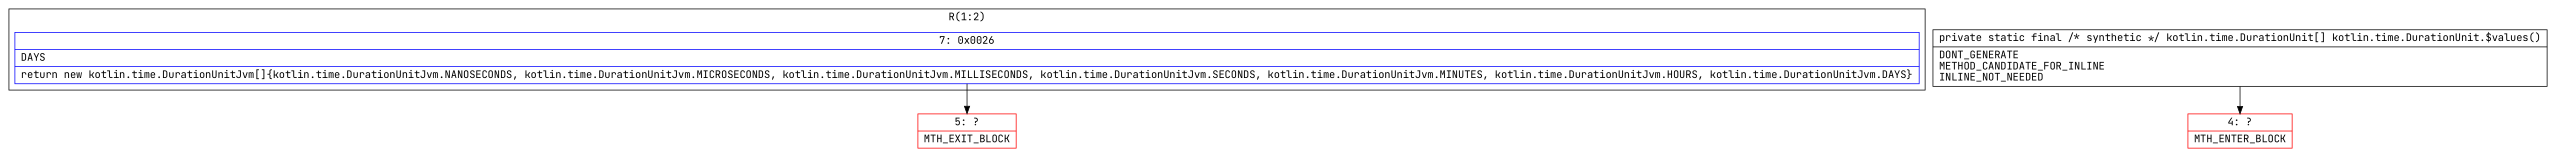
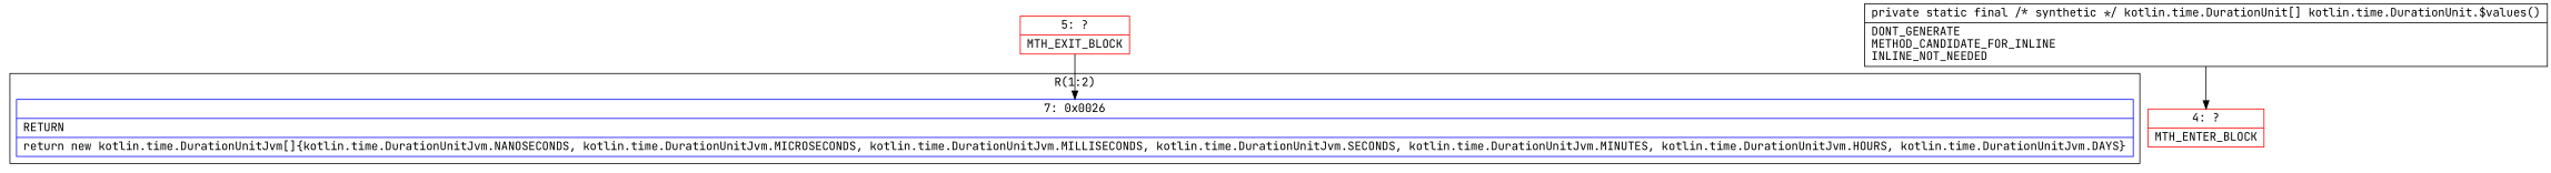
  digraph {
    fontname="JetBrains Mono"
    node [color=red fontname="JetBrains Mono" shape=record]
    edge [fontname="JetBrains Mono"]
-   n1 [color=blue label="{7\:\ 0x0026|DAYS\l|return new kotlin.time.DurationUnitJvm[]\{kotlin.time.DurationUnitJvm.NANOSECONDS, kotlin.time.DurationUnitJvm.MICROSECONDS, kotlin.time.DurationUnitJvm.MILLISECONDS, kotlin.time.DurationUnitJvm.SECONDS, kotlin.time.DurationUnitJvm.MINUTES, kotlin.time.DurationUnitJvm.HOURS, kotlin.time.DurationUnitJvm.DAYS\}\l}"]
+   n1 [color=blue label="{7\:\ 0x0026|RETURN\l|return new kotlin.time.DurationUnitJvm[]\{kotlin.time.DurationUnitJvm.NANOSECONDS, kotlin.time.DurationUnitJvm.MICROSECONDS, kotlin.time.DurationUnitJvm.MILLISECONDS, kotlin.time.DurationUnitJvm.SECONDS, kotlin.time.DurationUnitJvm.MINUTES, kotlin.time.DurationUnitJvm.HOURS, kotlin.time.DurationUnitJvm.DAYS\}\l}"]
    n2 [label="{5\:\ ?|MTH_EXIT_BLOCK\l}"]
    n3 [label="{4\:\ ?|MTH_ENTER_BLOCK\l}"]
    n4 [label="{private static final \/* synthetic *\/ kotlin.time.DurationUnit[] kotlin.time.DurationUnit.$values()  | DONT_GENERATE\lMETHOD_CANDIDATE_FOR_INLINE\lINLINE_NOT_NEEDED\l}" color=""]
    subgraph cluster_1 {
      label="R(1:2)"
      n1
    }
-   n1 -> n2
+   n2 -> n1
    n4 -> n3
  }
